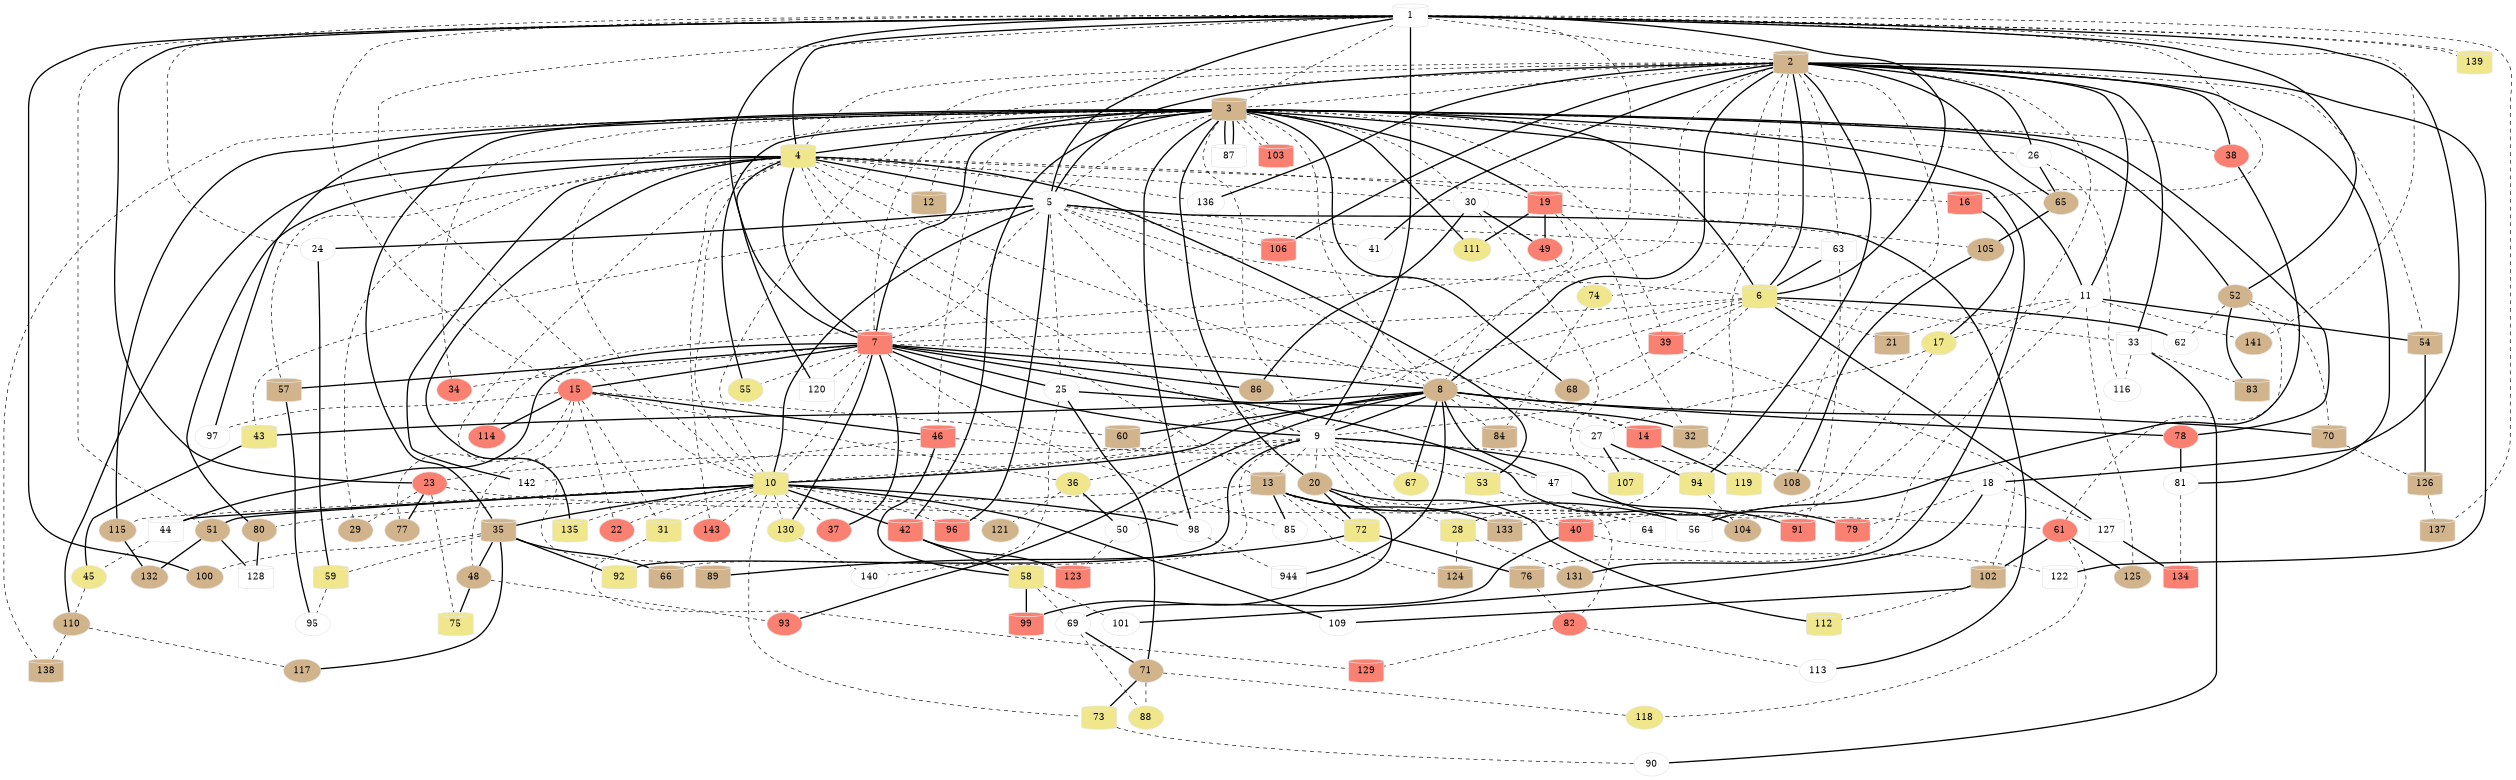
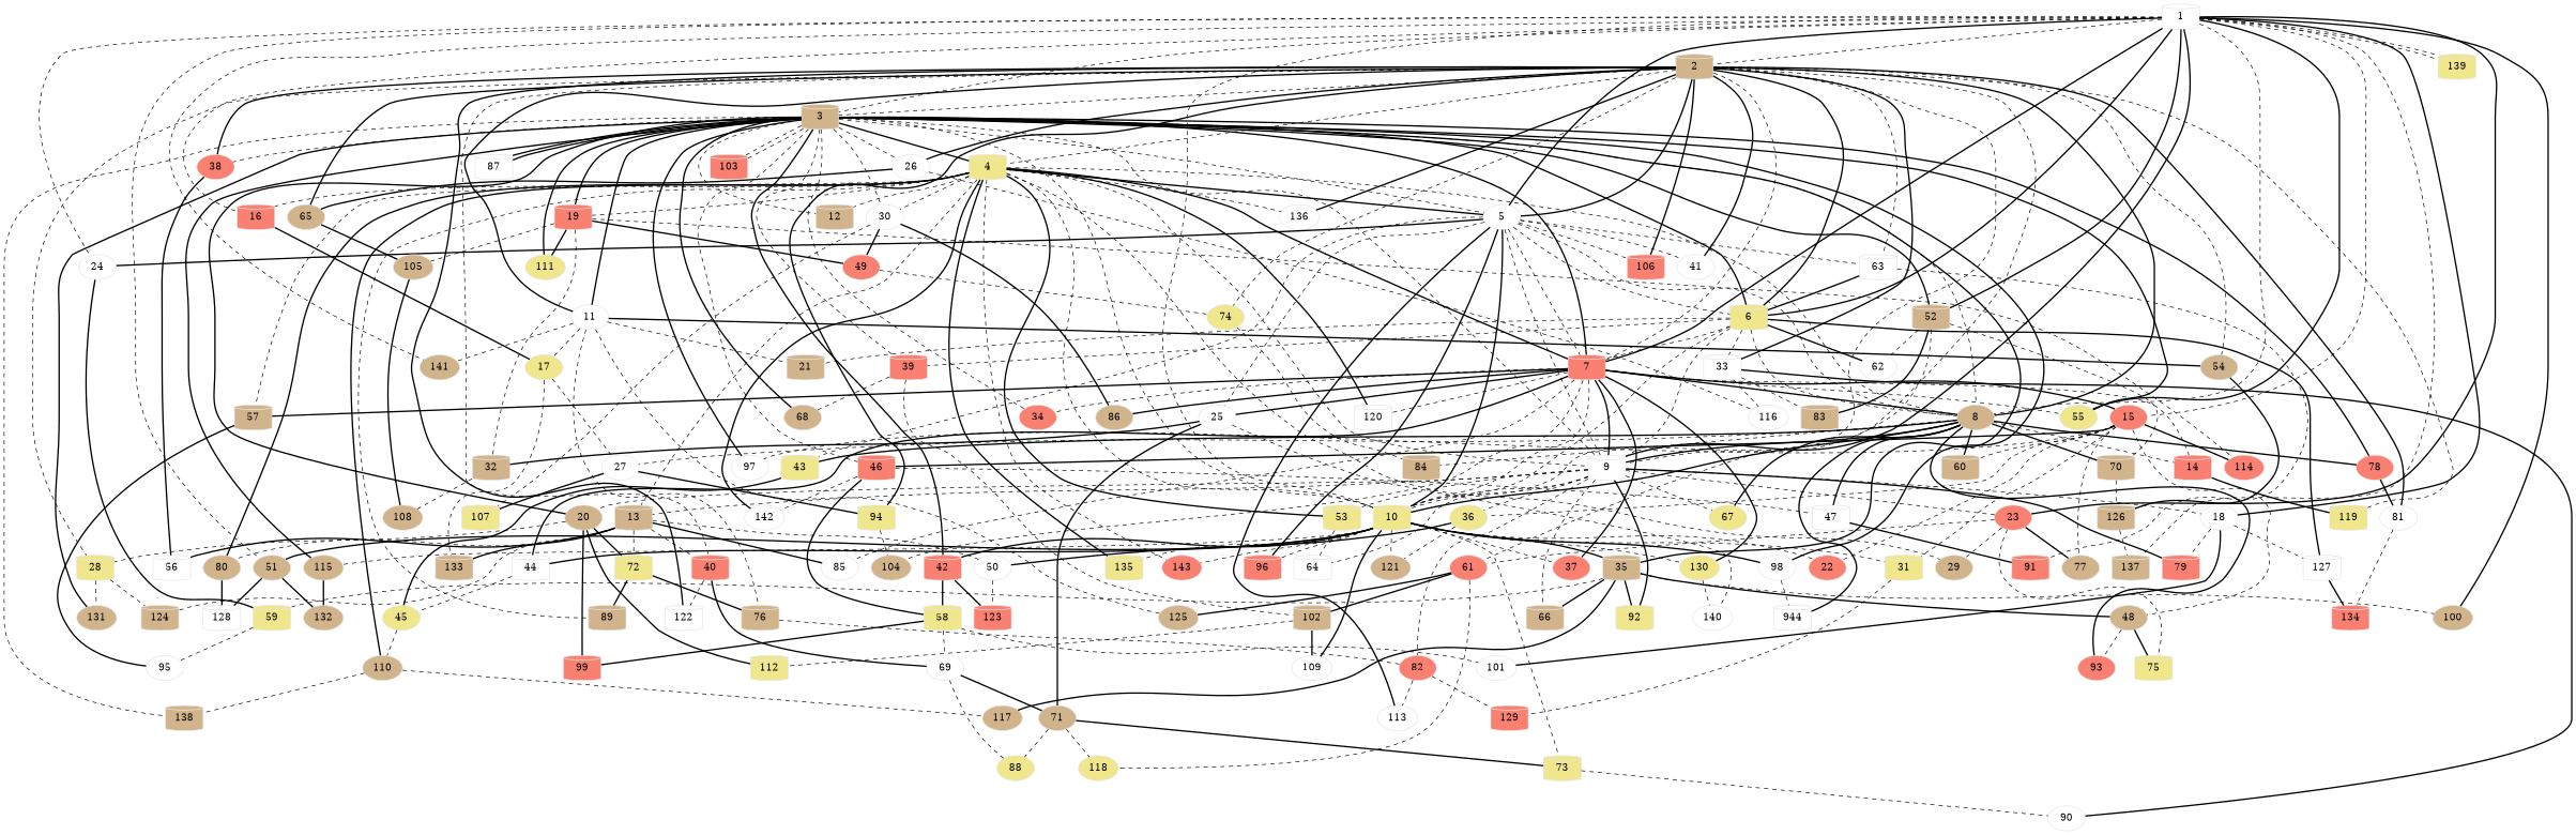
  graph {
    node [color=gray90 fillcolor=tan shape=ellipse style=filled]
    edge [style=dashed]
    1 [fillcolor=white shape=cylinder]
    2 [shape=cylinder]
    3 [shape=cylinder]
    4 [fillcolor=khaki shape=cylinder]
    5 [fillcolor=white]
    6 [fillcolor=khaki shape=cylinder]
    7 [fillcolor=salmon shape=cylinder]
    8
    9 [fillcolor=white shape=cylinder]
    10 [fillcolor=khaki shape=cylinder]
    15 [fillcolor=salmon]
    16 [fillcolor=salmon shape=cylinder]
    18 [fillcolor=white]
    23 [fillcolor=salmon]
    24 [fillcolor=white]
    51
-   52
+   52 [shape=cylinder]
    100
    137 [shape=cylinder]
    139 [fillcolor=khaki shape=cylinder]
    141
    11 [fillcolor=white]
    26 [fillcolor=white]
    28 [fillcolor=khaki shape=cylinder]
    33 [fillcolor=white shape=cylinder]
    38 [fillcolor=salmon]
    40 [fillcolor=salmon shape=cylinder]
    41 [fillcolor=white]
-   54 [shape=cylinder]
+   54
    63 [fillcolor=white shape=cylinder]
    65
    74 [fillcolor=khaki]
    81 [fillcolor=white]
    94 [fillcolor=khaki shape=cylinder]
    106 [fillcolor=salmon shape=cylinder]
    119 [fillcolor=khaki shape=cylinder]
    122 [fillcolor=white shape=cylinder]
    136 [fillcolor=white]
    12 [shape=cylinder]
    19 [fillcolor=salmon shape=cylinder]
    20
    30 [fillcolor=white]
    34 [fillcolor=salmon]
    35 [shape=cylinder]
    39 [fillcolor=salmon shape=cylinder]
    42 [fillcolor=salmon shape=cylinder]
    46 [fillcolor=salmon shape=cylinder]
    55 [fillcolor=khaki]
    68
    78 [fillcolor=salmon]
    87 [fillcolor=white shape=cylinder]
    97 [fillcolor=white]
    98 [fillcolor=white]
    103 [fillcolor=salmon shape=cylinder]
    111 [fillcolor=khaki]
    115
    131
    138 [shape=cylinder]
    13 [shape=cylinder]
    29
    53 [fillcolor=khaki shape=cylinder]
    57 [shape=cylinder]
    80
    89 [shape=cylinder]
    110
    120 [fillcolor=white shape=cylinder]
    135 [fillcolor=khaki shape=cylinder]
    142 [fillcolor=white]
    143 [fillcolor=salmon]
    25 [fillcolor=white]
    43 [fillcolor=khaki shape=cylinder]
    96 [fillcolor=salmon shape=cylinder]
    113 [fillcolor=white]
    21 [shape=cylinder]
    62 [fillcolor=white]
    127 [fillcolor=white shape=cylinder]
    14 [fillcolor=salmon shape=cylinder]
    37 [fillcolor=salmon]
    44 [fillcolor=white shape=cylinder]
    85 [fillcolor=white]
    86
    104
    130 [fillcolor=khaki]
    27 [fillcolor=white]
    47 [fillcolor=white shape=cylinder]
    60 [shape=cylinder]
    67 [fillcolor=khaki]
    70 [shape=cylinder]
    84 [shape=cylinder]
    93 [fillcolor=salmon]
    n91 [fillcolor=white label=944 shape=cylinder]
    36 [fillcolor=khaki]
    64 [fillcolor=white shape=cylinder]
    66 [shape=cylinder]
    79 [fillcolor=salmon shape=cylinder]
    82 [fillcolor=salmon]
    92 [fillcolor=khaki shape=cylinder]
    22 [fillcolor=salmon]
    31 [fillcolor=khaki shape=cylinder]
    73 [fillcolor=khaki shape=cylinder]
    109 [fillcolor=white]
    121
    48
    77
    114 [fillcolor=salmon]
    17 [fillcolor=khaki]
    101 [fillcolor=white]
    61 [fillcolor=salmon]
    75 [fillcolor=khaki shape=cylinder]
    59 [fillcolor=khaki shape=cylinder]
    128 [fillcolor=white shape=cylinder]
    132
    83 [shape=cylinder]
    76 [shape=cylinder]
    125
    116 [fillcolor=white]
    124 [shape=cylinder]
    90 [fillcolor=white]
    56 [fillcolor=white shape=cylinder]
    69 [fillcolor=white]
    126 [shape=cylinder]
    91 [fillcolor=salmon shape=cylinder]
    105
    134 [fillcolor=salmon shape=cylinder]
    32 [shape=cylinder]
    49 [fillcolor=salmon]
    72 [fillcolor=khaki shape=cylinder]
    99 [fillcolor=salmon shape=cylinder]
    112 [fillcolor=khaki shape=cylinder]
    107 [fillcolor=khaki shape=cylinder]
    117
    102 [shape=cylinder]
    58 [fillcolor=khaki shape=cylinder]
    123 [fillcolor=salmon shape=cylinder]
    50 [fillcolor=white]
    133 [shape=cylinder]
    95 [fillcolor=white]
    71
    140 [fillcolor=white]
    45 [fillcolor=khaki]
    129 [fillcolor=salmon shape=cylinder]
    108
    118 [fillcolor=khaki]
    88 [fillcolor=khaki]
    1 -- 2
    1 -- 3
-   1 -- 4 [style=bold]
+   1 -- 55 [style=bold]
    1 -- 5 [style=bold]
    1 -- 6 [style=bold]
    1 -- 7 [style=bold]
    1 -- 8
    1 -- 9 [style=bold]
    1 -- 10
    1 -- 15
    1 -- 16
    1 -- 18 [style=bold]
    1 -- 23 [style=bold]
    1 -- 24
    1 -- 51
    1 -- 52 [style=bold]
    1 -- 100 [style=bold]
    1 -- 137
    1 -- 139
    1 -- 139
    1 -- 141
    2 -- 3
    2 -- 4
    2 -- 5 [style=bold]
    2 -- 6 [style=bold]
    2 -- 7
    2 -- 8 [style=bold]
    2 -- 9
    2 -- 10
    2 -- 11 [style=bold]
    2 -- 26 [style=bold]
    2 -- 28
    2 -- 33 [style=bold]
    2 -- 38 [style=bold]
    2 -- 40
    2 -- 41 [style=bold]
    2 -- 54
    2 -- 63
    2 -- 65 [style=bold]
    2 -- 74
    2 -- 81 [style=bold]
    2 -- 94 [style=bold]
    2 -- 106 [style=bold]
    2 -- 119
    2 -- 122 [style=bold]
    2 -- 136 [style=bold]
    3 -- 4 [style=bold]
    3 -- 5
    3 -- 6 [style=bold]
    3 -- 7 [style=bold]
    3 -- 8
    3 -- 9
    3 -- 10
    3 -- 52 [style=bold]
    3 -- 11 [style=bold]
    3 -- 26
    3 -- 38
    3 -- 12
    3 -- 19 [style=bold]
    3 -- 20 [style=bold]
    3 -- 30
    3 -- 34
    3 -- 35 [style=bold]
    3 -- 39
    3 -- 42 [style=bold]
    3 -- 46
    3 -- 55 [style=bold]
    3 -- 68 [style=bold]
    3 -- 78 [style=bold]
    3 -- 87 [style=bold]
    3 -- 87 [style=bold]
    3 -- 97 [style=bold]
    3 -- 98 [style=bold]
    3 -- 103
    3 -- 103
    3 -- 111 [style=bold]
    3 -- 115 [style=bold]
    3 -- 131 [style=bold]
    3 -- 138
    4 -- 5 [style=bold]
    4 -- 7 [style=bold]
    4 -- 8
    4 -- 9
    4 -- 10
    4 -- 16
    4 -- 136
    4 -- 12
    4 -- 19
    4 -- 30
    4 -- 13
    4 -- 29
    4 -- 53 [style=bold]
    4 -- 57
    4 -- 80 [style=bold]
    4 -- 89
    4 -- 110 [style=bold]
    4 -- 120 [style=bold]
    4 -- 135 [style=bold]
    4 -- 142 [style=bold]
    4 -- 143
    5 -- 6
    5 -- 7
    5 -- 8
    5 -- 9
    5 -- 10 [style=bold]
    5 -- 24 [style=bold]
    5 -- 41
    5 -- 63
    5 -- 106
    5 -- 25
    5 -- 43
    5 -- 96 [style=bold]
    5 -- 113 [style=bold]
    6 -- 7
    6 -- 8
    6 -- 9
    6 -- 10
    6 -- 33
    6 -- 39
    6 -- 21
    6 -- 62 [style=bold]
    6 -- 127 [style=bold]
    7 -- 8 [style=bold]
    7 -- 9 [style=bold]
    7 -- 10
    7 -- 15 [style=bold]
    7 -- 34
    7 -- 55
    7 -- 57 [style=bold]
    7 -- 120
    7 -- 25 [style=bold]
    7 -- 14
    7 -- 37 [style=bold]
    7 -- 44 [style=bold]
    7 -- 85
    7 -- 86 [style=bold]
-   7 -- 104 [style=bold]
+   7 -- 104
    7 -- 130 [style=bold]
    8 -- 9 [style=bold]
    8 -- 10 [style=bold]
    8 -- 78 [style=bold]
    8 -- 43 [style=bold]
    8 -- 14
    8 -- 27
    8 -- 47 [style=bold]
    8 -- 60 [style=bold]
    8 -- 67 [style=bold]
    8 -- 70 [style=bold]
    8 -- 84
    8 -- 93 [style=bold]
    8 -- n91 [style=bold]
    9 -- 10
    9 -- 18
    9 -- 23
    9 -- 20
    9 -- 13
    9 -- 53
    9 -- 67
    9 -- 36
    9 -- 64
    9 -- 66
    9 -- 79 [style=bold]
    9 -- 82
    9 -- 92 [style=bold]
    10 -- 51 [style=bold]
    10 -- 35 [style=bold]
    10 -- 42 [style=bold]
    10 -- 98 [style=bold]
    10 -- 115
    10 -- 135
    10 -- 143
    10 -- 96
    10 -- 37
    10 -- 44 [style=bold]
    10 -- 130
    10 -- 22
    10 -- 31
    10 -- 73
    10 -- 109 [style=bold]
    10 -- 121
    15 -- 46 [style=bold]
    15 -- 97
    15 -- 60
    15 -- 36
    15 -- 22
    15 -- 31
    15 -- 48
    15 -- 77
    15 -- 114 [style=bold]
    16 -- 17 [style=bold]
    18 -- 127
    18 -- 79
    18 -- 101 [style=bold]
    23 -- 29
    23 -- 77 [style=bold]
    23 -- 61
    23 -- 75
    24 -- 59 [style=bold]
    51 -- 128 [style=bold]
    51 -- 132 [style=bold]
    52 -- 62
    52 -- 70
    52 -- 61
    52 -- 83 [style=bold]
    11 -- 141
    11 -- 54 [style=bold]
    11 -- 21
    11 -- 17
    11 -- 76
    11 -- 125
    26 -- 65 [style=bold]
    26 -- 116
    28 -- 131
    28 -- 124
    33 -- 83
    33 -- 116
    33 -- 90 [style=bold]
    38 -- 56 [style=bold]
    40 -- 122
    40 -- 69 [style=bold]
    54 -- 126 [style=bold]
    63 -- 6 [style=bold]
    63 -- 91
    65 -- 105 [style=bold]
    74 -- 84
    81 -- 134
    94 -- 104
    19 -- 111 [style=bold]
    19 -- 114
    19 -- 105
    19 -- 32
    19 -- 49 [style=bold]
    20 -- 28
    20 -- 72 [style=bold]
    20 -- 99 [style=bold]
    20 -- 112 [style=bold]
    30 -- 86 [style=bold]
    30 -- 49 [style=bold]
    30 -- 107
    35 -- 100
    35 -- 66 [style=bold]
    35 -- 92 [style=bold]
    35 -- 48 [style=bold]
    35 -- 59
    35 -- 117 [style=bold]
    39 -- 68
    39 -- 102
    42 -- 58 [style=bold]
    42 -- 123 [style=bold]
    46 -- 142
    46 -- 47
    46 -- 58 [style=bold]
    78 -- 81 [style=bold]
    98 -- n91
    115 -- 132 [style=bold]
    13 -- 40
    13 -- 80
    13 -- 85 [style=bold]
    13 -- 124
    13 -- 56 [style=bold]
    13 -- 72
    13 -- 50
    13 -- 133 [style=bold]
    53 -- 64
    57 -- 95 [style=bold]
    80 -- 128 [style=bold]
    110 -- 138
    110 -- 117
    25 -- 32 [style=bold]
    25 -- 71 [style=bold]
    25 -- 140
    43 -- 45 [style=bold]
    127 -- 134 [style=bold]
    14 -- 119 [style=bold]
    44 -- 45
    130 -- 140
    27 -- 94 [style=bold]
    27 -- 107 [style=bold]
    47 -- 91 [style=bold]
    70 -- 126
    36 -- 121
    36 -- 50 [style=bold]
    82 -- 113
    82 -- 129
    31 -- 129
    73 -- 90
    48 -- 93
    48 -- 75 [style=bold]
    17 -- 27
    17 -- 133
    61 -- 125 [style=bold]
    61 -- 102 [style=bold]
    61 -- 118
    59 -- 95
    76 -- 82
    69 -- 71 [style=bold]
    69 -- 88
    126 -- 137
    105 -- 108 [style=bold]
    32 -- 108
    49 -- 74
    72 -- 89 [style=bold]
    72 -- 76 [style=bold]
    102 -- 109 [style=bold]
    102 -- 112
    58 -- 101
    58 -- 69
    58 -- 99 [style=bold]
    50 -- 123
    71 -- 73 [style=bold]
    71 -- 118
    71 -- 88
    45 -- 110
  }
